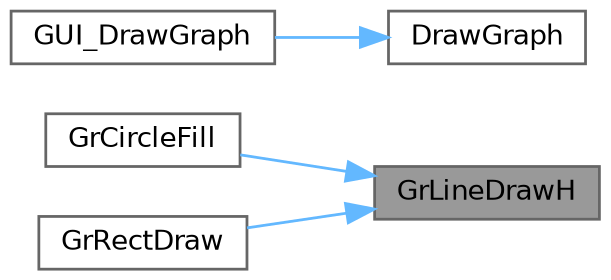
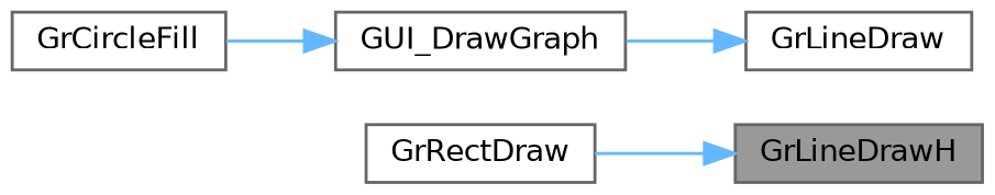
  digraph {
    rankdir=RL
    node [color=grey40 fillcolor=white fontname=Helvetica fontsize=10 shape=box style=filled]
    edge [color=steelblue1 dir=back fontname=Helvetica fontsize=10 labelfontname=Helvetica labelfontsize=10 style=solid]
    n1 [color=gray40 fillcolor=grey60 fontcolor=black height=0.2 label=GrLineDrawH width=0.4]
    n2 [height=0.2 label=GrCircleFill width=0.4]
    n3 [height=0.2 label=GrRectDraw width=0.4]
-   n4 [height=0.2 label=DrawGraph width=0.4]
+   n4 [height=0.2 label=GrLineDraw width=0.4]
    n5 [height=0.2 label=GUI_DrawGraph width=0.4]
-   n1 -> n2
+   n5 -> n2
    n1 -> n3
    n4 -> n5
  }
